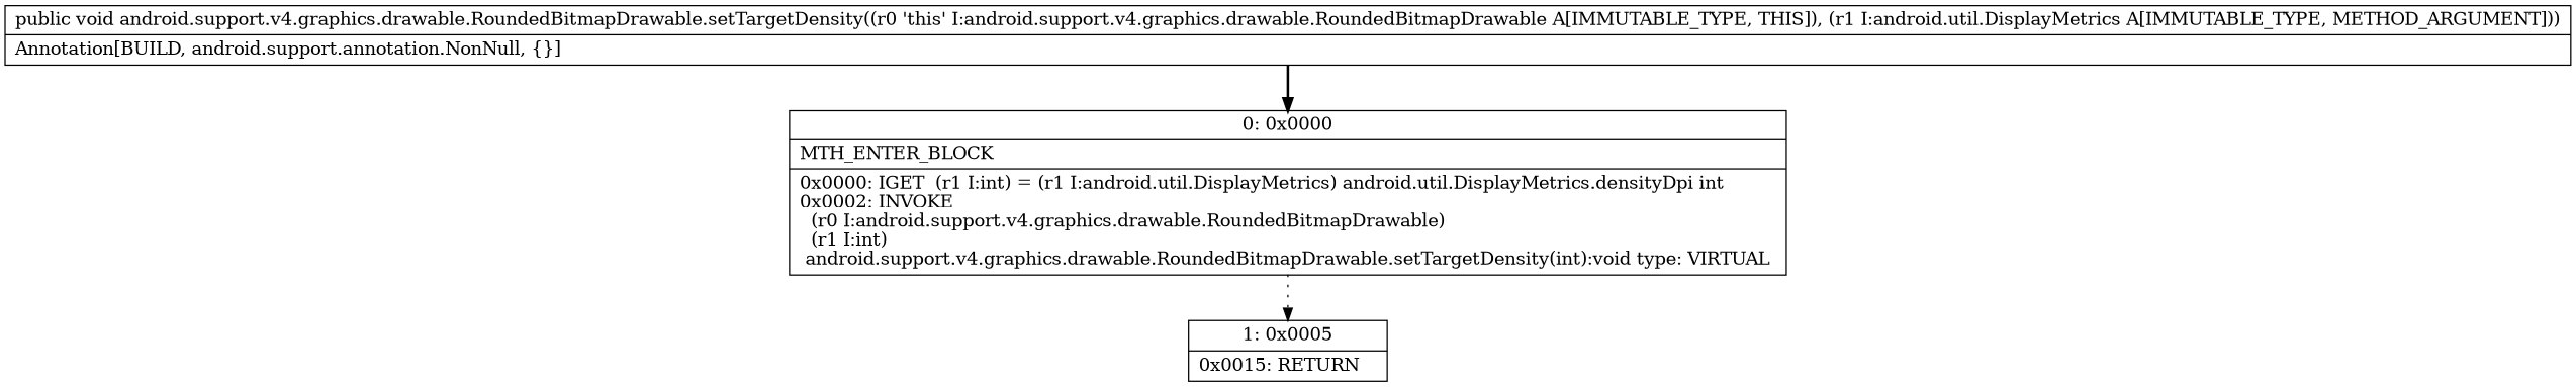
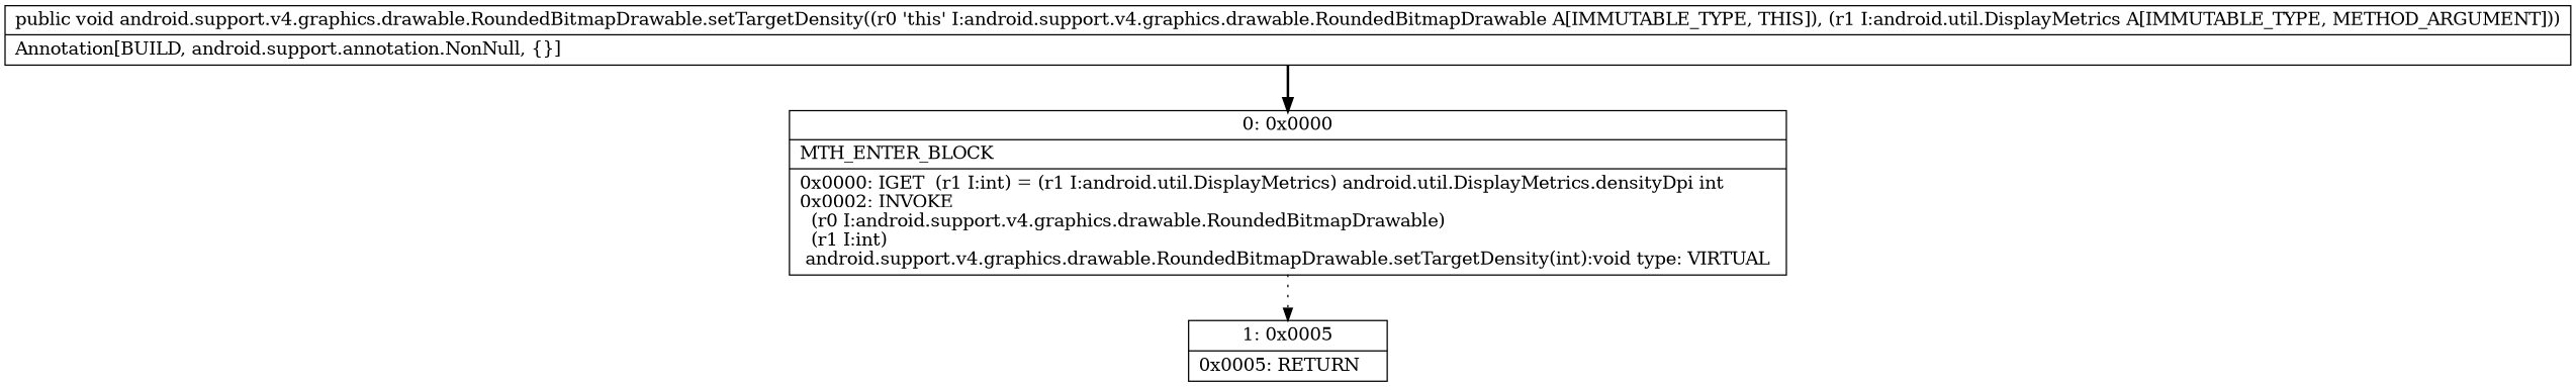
  digraph {
    node [shape=record]
    edge [arrowhead=normal]
    n1 [label="{0\:\ 0x0000|MTH_ENTER_BLOCK\l|0x0000: IGET  (r1 I:int) = (r1 I:android.util.DisplayMetrics) android.util.DisplayMetrics.densityDpi int \l0x0002: INVOKE  \l  (r0 I:android.support.v4.graphics.drawable.RoundedBitmapDrawable)\l  (r1 I:int)\l android.support.v4.graphics.drawable.RoundedBitmapDrawable.setTargetDensity(int):void type: VIRTUAL \l}"]
-   n2 [label="{1\:\ 0x0005|0x0015: RETURN   \l}"]
+   n2 [label="{1\:\ 0x0005|0x0005: RETURN   \l}"]
    n3 [label="{public void android.support.v4.graphics.drawable.RoundedBitmapDrawable.setTargetDensity((r0 'this' I:android.support.v4.graphics.drawable.RoundedBitmapDrawable A[IMMUTABLE_TYPE, THIS]), (r1 I:android.util.DisplayMetrics A[IMMUTABLE_TYPE, METHOD_ARGUMENT]))  | Annotation[BUILD, android.support.annotation.NonNull, \{\}]\l}"]
    n1 -> n2 [style=dotted]
    n3 -> n1 [style=bold]
  }
